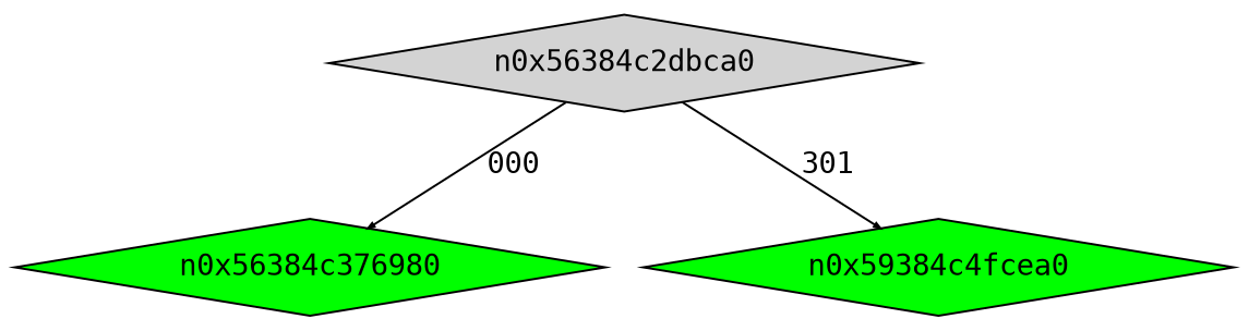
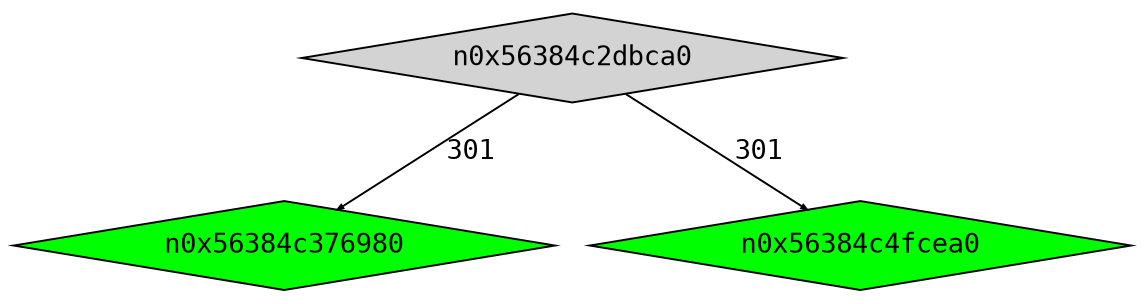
  digraph {
    fontname="DejaVu Sans Mono"
    node [fontname="DejaVu Sans Mono" shape=diamond style=filled fillcolor=green]
    edge [arrowsize=.3 fontname="DejaVu Sans Mono"]
    n0x56384c2dbca0 [height=.1 width=.1 fillcolor=""]
    n0x56384c376980 [height=.1 width=.1]
-   n0x56384c4fcea0 [height=.1 width=.1 label=n0x59384c4fcea0]
-   n0x56384c2dbca0 -> n0x56384c376980 [label=000]
+   n0x56384c4fcea0 [height=.1 width=.1]
+   n0x56384c2dbca0 -> n0x56384c376980 [label=301]
    n0x56384c2dbca0 -> n0x56384c4fcea0 [label=301]
  }
